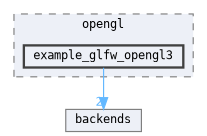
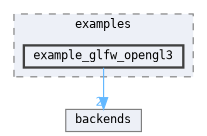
  digraph {
    compound=true
    fontname="DejaVu Sans Mono"
    node [fillcolor="#edf0f7" fontname="DejaVu Sans Mono" fontsize=10 shape=box]
    n1 [color=grey25 height=0.2 label=example_glfw_opengl3 style="filled,bold" width=0.4]
    n2 [color=grey50 height=0.2 label=backends style=filled width=0.4]
    subgraph cluster_1 {
      bgcolor="#edf0f7"
      fontsize=10
-     label=opengl
+     label=examples
      pencolor=grey50
      style="filled,dashed"
      n1
    }
    n1 -> n2 [color=steelblue1 fontcolor=steelblue1 fontname="DejaVu Sans Mono" fontsize=10 headlabel=2 labeldistance=1.5 labelfontname=Helvetica labelfontsize=10]
  }
